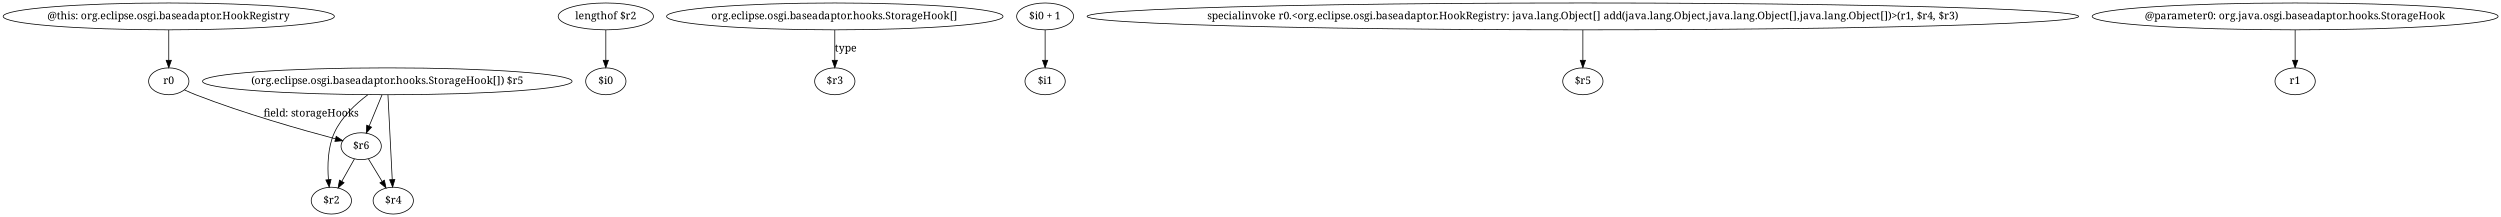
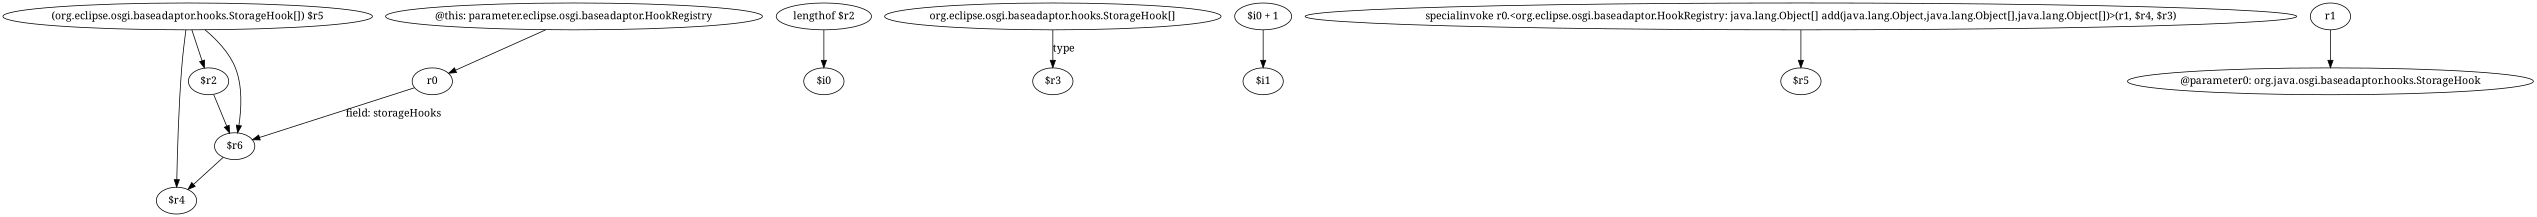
  digraph {
    fontname="Noto Serif"
    node [fontname="Noto Serif"]
    edge [fontname="Noto Serif"]
    n1 [label="(org.eclipse.osgi.baseadaptor.hooks.StorageHook[]) $r5"]
    n2 [label="$r2"]
    n3 [label="$r6"]
    n4 [label="$r4"]
    n5 [label=r0]
-   n6 [label="@this: org.eclipse.osgi.baseadaptor.HookRegistry"]
+   n6 [label="@this: parameter.eclipse.osgi.baseadaptor.HookRegistry"]
    n7 [label="lengthof $r2"]
    n8 [label="$i0"]
    n9 [label="org.eclipse.osgi.baseadaptor.hooks.StorageHook[]"]
    n10 [label="$r3"]
    n11 [label="$i0 + 1"]
    n12 [label="$i1"]
    n13 [label="specialinvoke r0.<org.eclipse.osgi.baseadaptor.HookRegistry: java.lang.Object[] add(java.lang.Object,java.lang.Object[],java.lang.Object[])>(r1, $r4, $r3)"]
    n14 [label="$r5"]
    n15 [label="@parameter0: org.java.osgi.baseadaptor.hooks.StorageHook"]
    n16 [label=r1]
    n1 -> n2
    n1 -> n3
    n1 -> n4
-   n3 -> n2
+   n2 -> n3
    n3 -> n4
    n5 -> n3 [label="field: storageHooks"]
    n6 -> n5
    n7 -> n8
    n9 -> n10 [label=type]
    n11 -> n12
    n13 -> n14
-   n15 -> n16
+   n16 -> n15
  }
